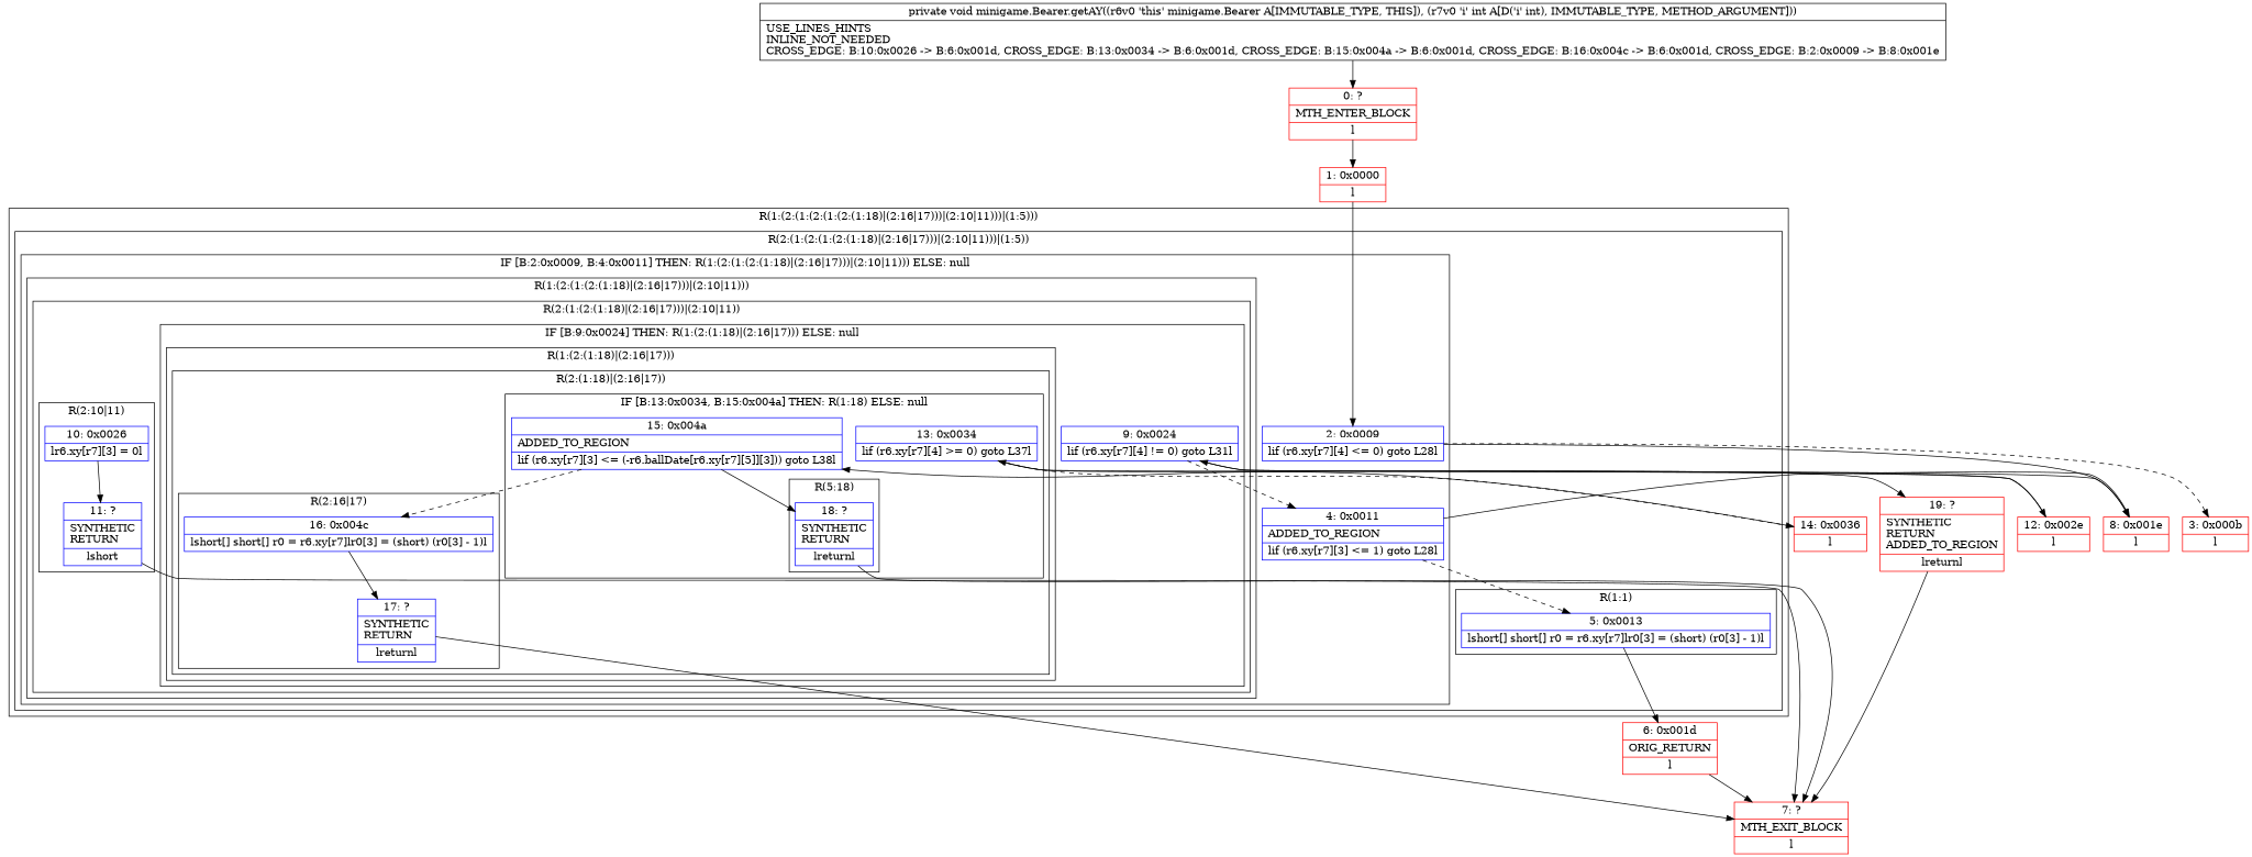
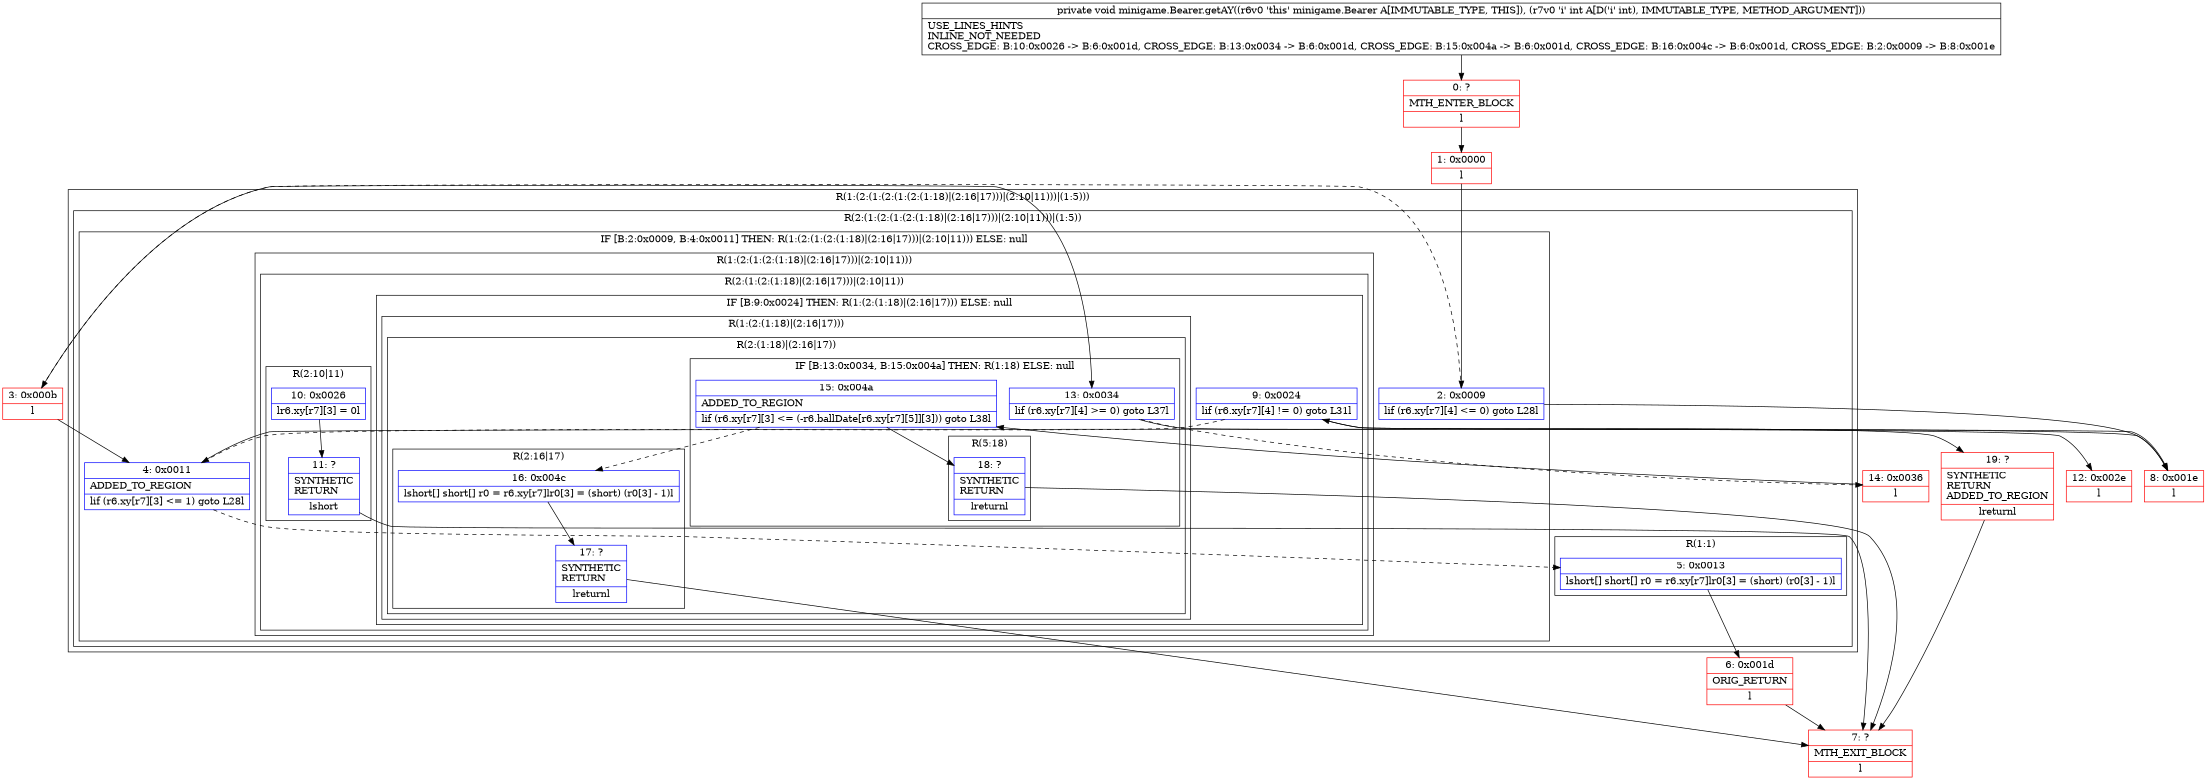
  digraph {
    node [color=blue shape=record]
    n1 [label="{18\:\ ?|SYNTHETIC\lRETURN\l|lreturnl}"]
    n2 [label="{13\:\ 0x0034|lif (r6.xy[r7][4] \>= 0) goto L37l}"]
    n3 [label="{15\:\ 0x004a|ADDED_TO_REGION\l|lif (r6.xy[r7][3] \<= (\-r6.ballDate[r6.xy[r7][5]][3])) goto L38l}"]
    n4 [label="{16\:\ 0x004c|lshort[] short[] r0 = r6.xy[r7]lr0[3] = (short) (r0[3] \- 1)l}"]
    n5 [label="{17\:\ ?|SYNTHETIC\lRETURN\l|lreturnl}"]
    n6 [label="{9\:\ 0x0024|lif (r6.xy[r7][4] != 0) goto L31l}"]
    n7 [label="{10\:\ 0x0026|lr6.xy[r7][3] = 0l}"]
    n8 [label="{11\:\ ?|SYNTHETIC\lRETURN\l|lshort}"]
    n9 [label="{2\:\ 0x0009|lif (r6.xy[r7][4] \<= 0) goto L28l}"]
    n10 [label="{4\:\ 0x0011|ADDED_TO_REGION\l|lif (r6.xy[r7][3] \<= 1) goto L28l}"]
    n11 [label="{5\:\ 0x0013|lshort[] short[] r0 = r6.xy[r7]lr0[3] = (short) (r0[3] \- 1)l}"]
    n12 [color=red label="{7\:\ ?|MTH_EXIT_BLOCK\l|l}"]
    n13 [color=red label="{14\:\ 0x0036|l}"]
    n14 [color=red label="{19\:\ ?|SYNTHETIC\lRETURN\lADDED_TO_REGION\l|lreturnl}"]
    n15 [color=red label="{12\:\ 0x002e|l}"]
    n16 [color=red label="{3\:\ 0x000b|l}"]
    n17 [color=red label="{8\:\ 0x001e|l}"]
    n18 [color=red label="{6\:\ 0x001d|ORIG_RETURN\l|l}"]
    n19 [color=red label="{0\:\ ?|MTH_ENTER_BLOCK\l|l}"]
    n20 [color=red label="{1\:\ 0x0000|l}"]
    n21 [label="{private void minigame.Bearer.getAY((r6v0 'this' minigame.Bearer A[IMMUTABLE_TYPE, THIS]), (r7v0 'i' int A[D('i' int), IMMUTABLE_TYPE, METHOD_ARGUMENT]))  | USE_LINES_HINTS\lINLINE_NOT_NEEDED\lCROSS_EDGE: B:10:0x0026 \-\> B:6:0x001d, CROSS_EDGE: B:13:0x0034 \-\> B:6:0x001d, CROSS_EDGE: B:15:0x004a \-\> B:6:0x001d, CROSS_EDGE: B:16:0x004c \-\> B:6:0x001d, CROSS_EDGE: B:2:0x0009 \-\> B:8:0x001e\l}" color=""]
    subgraph cluster_1 {
      label="R(1:(2:(1:(2:(1:(2:(1:18)|(2:16|17)))|(2:10|11)))|(1:5)))"
      subgraph cluster_2 {
        label="R(2:(1:(2:(1:(2:(1:18)|(2:16|17)))|(2:10|11)))|(1:5))"
        subgraph cluster_3 {
          label="IF [B:2:0x0009, B:4:0x0011] THEN: R(1:(2:(1:(2:(1:18)|(2:16|17)))|(2:10|11))) ELSE: null"
          n9
          n10
          subgraph cluster_4 {
            label="R(1:(2:(1:(2:(1:18)|(2:16|17)))|(2:10|11)))"
            subgraph cluster_5 {
              label="R(2:(1:(2:(1:18)|(2:16|17)))|(2:10|11))"
              subgraph cluster_6 {
                label="IF [B:9:0x0024] THEN: R(1:(2:(1:18)|(2:16|17))) ELSE: null"
                n6
                subgraph cluster_7 {
                  label="R(1:(2:(1:18)|(2:16|17)))"
                  subgraph cluster_8 {
                    label="R(2:(1:18)|(2:16|17))"
                    subgraph cluster_9 {
                      label="IF [B:13:0x0034, B:15:0x004a] THEN: R(1:18) ELSE: null"
                      n2
                      n3
                      subgraph cluster_10 {
                        label="R(5:18)"
                        n1
                      }
                    }
                    subgraph cluster_11 {
                      label="R(2:16|17)"
                      n4
                      n5
                    }
                  }
                }
              }
              subgraph cluster_12 {
                label="R(2:10|11)"
                n7
                n8
              }
            }
          }
        }
        subgraph cluster_13 {
          label="R(1:1)"
          n11
        }
      }
    }
    n1 -> n12
    n2 -> n13 [style=dashed]
    n2 -> n14
    n3 -> n1
    n3 -> n4 [style=dashed]
    n4 -> n5
    n5 -> n12
    n6 -> n10 [style=dashed]
    n6 -> n15
    n7 -> n8
    n8 -> n12
    n9 -> n16 [style=dashed]
    n9 -> n17
    n10 -> n11 [style=dashed]
    n10 -> n17
    n11 -> n18
    n13 -> n3
    n14 -> n12
-   n15 -> n2
+   n16 -> n2
+   n16 -> n10
    n17 -> n6
    n18 -> n12
    n19 -> n20
    n20 -> n9
    n21 -> n19
  }
